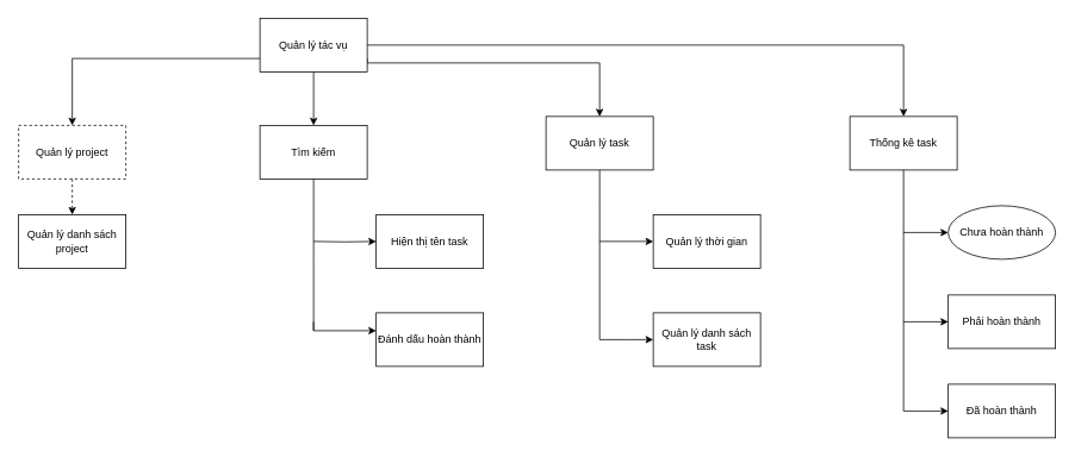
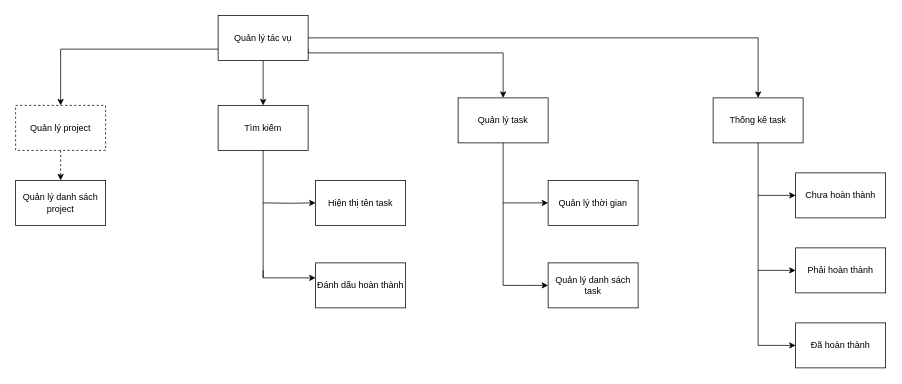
  <mxCell id="0" />
  <mxCell id="1" parent="0" />
  <mxCell id="2" value="" style="edgeStyle=orthogonalEdgeStyle;rounded=0;orthogonalLoop=1;jettySize=auto;html=1;exitX=0;exitY=0.75;exitDx=0;exitDy=0;" parent="1" source="6" target="8" edge="1"><mxGeometry relative="1" as="geometry" /></mxCell>
  <mxCell id="3" value="" style="edgeStyle=orthogonalEdgeStyle;rounded=0;orthogonalLoop=1;jettySize=auto;html=1;exitX=1;exitY=0.75;exitDx=0;exitDy=0;entryX=0.5;entryY=0;entryDx=0;entryDy=0;" parent="1" source="6" target="10" edge="1"><mxGeometry relative="1" as="geometry"><Array as="points"><mxPoint x="410" y="70" /><mxPoint x="670" y="70" /></Array></mxGeometry></mxCell>
  <mxCell id="4" value="" style="edgeStyle=orthogonalEdgeStyle;rounded=0;orthogonalLoop=1;jettySize=auto;html=1;exitX=0.5;exitY=1;exitDx=0;exitDy=0;" parent="1" source="6" target="16" edge="1"><mxGeometry relative="1" as="geometry" /></mxCell>
  <mxCell id="5" value="" style="edgeStyle=orthogonalEdgeStyle;rounded=0;orthogonalLoop=1;jettySize=auto;html=1;" parent="1" source="6" target="22" edge="1"><mxGeometry relative="1" as="geometry" /></mxCell>
  <mxCell id="6" value="Quản lý tác vụ" style="rounded=0;whiteSpace=wrap;html=1;" parent="1" vertex="1"><mxGeometry x="290" y="20" width="120" height="60" as="geometry" /></mxCell>
  <mxCell id="7" value="" style="edgeStyle=orthogonalEdgeStyle;rounded=0;orthogonalLoop=1;jettySize=auto;html=1;dashed=1;" parent="1" source="8" target="11" edge="1"><mxGeometry relative="1" as="geometry" /></mxCell>
  <mxCell id="8" value="Quản lý project" style="whiteSpace=wrap;html=1;rounded=0;dashed=1;" parent="1" vertex="1"><mxGeometry x="20" y="140" width="120" height="60" as="geometry" /></mxCell>
  <mxCell id="9" value="" style="edgeStyle=elbowEdgeStyle;rounded=0;orthogonalLoop=1;jettySize=auto;html=1;entryX=0;entryY=0.5;entryDx=0;entryDy=0;" parent="1" target="12" edge="1"><mxGeometry relative="1" as="geometry"><mxPoint x="670" y="270" as="sourcePoint" /><mxPoint x="620" y="240" as="targetPoint" /></mxGeometry></mxCell>
  <mxCell id="10" value="Quản lý task" style="whiteSpace=wrap;html=1;rounded=0;" parent="1" vertex="1"><mxGeometry x="610" y="130" width="120" height="60" as="geometry" /></mxCell>
  <mxCell id="11" value="Quản lý danh sách project" style="whiteSpace=wrap;html=1;rounded=0;" parent="1" vertex="1"><mxGeometry x="20" y="240" width="120" height="60" as="geometry" /></mxCell>
  <mxCell id="12" value="Quản lý thời gian" style="whiteSpace=wrap;html=1;rounded=0;" parent="1" vertex="1"><mxGeometry x="730" y="240" width="120" height="60" as="geometry" /></mxCell>
  <mxCell id="13" value="" style="endArrow=none;html=1;rounded=0;exitX=0.5;exitY=1;exitDx=0;exitDy=0;edgeStyle=elbowEdgeStyle;" parent="1" source="10" edge="1"><mxGeometry width="50" height="50" relative="1" as="geometry"><mxPoint x="410" y="170" as="sourcePoint" /><mxPoint x="670" y="380" as="targetPoint" /><Array as="points"><mxPoint x="670" y="230" /><mxPoint x="650" y="290" /></Array></mxGeometry></mxCell>
  <mxCell id="14" value="" style="edgeStyle=elbowEdgeStyle;rounded=0;orthogonalLoop=1;jettySize=auto;html=1;entryX=0;entryY=0.5;entryDx=0;entryDy=0;" parent="1" target="15" edge="1"><mxGeometry relative="1" as="geometry"><mxPoint x="670" y="380" as="sourcePoint" /><mxPoint x="620" y="340" as="targetPoint" /></mxGeometry></mxCell>
  <mxCell id="15" value="Quản lý danh sách task" style="whiteSpace=wrap;html=1;rounded=0;" parent="1" vertex="1"><mxGeometry x="730" y="350" width="120" height="60" as="geometry" /></mxCell>
  <mxCell id="16" value="Tìm kiếm" style="rounded=0;whiteSpace=wrap;html=1;" parent="1" vertex="1"><mxGeometry x="290" y="140" width="120" height="60" as="geometry" /></mxCell>
  <mxCell id="17" value="" style="edgeStyle=orthogonalEdgeStyle;rounded=0;orthogonalLoop=1;jettySize=auto;html=1;" parent="1" target="18" edge="1"><mxGeometry relative="1" as="geometry"><mxPoint x="350" y="270" as="sourcePoint" /></mxGeometry></mxCell>
  <mxCell id="18" value="Hiện thị tên task" style="rounded=0;whiteSpace=wrap;html=1;" parent="1" vertex="1"><mxGeometry x="420" y="240" width="120" height="60" as="geometry" /></mxCell>
  <mxCell id="19" value="" style="edgeStyle=orthogonalEdgeStyle;rounded=0;orthogonalLoop=1;jettySize=auto;html=1;" parent="1" target="20" edge="1"><mxGeometry relative="1" as="geometry"><mxPoint x="350" y="360" as="sourcePoint" /><Array as="points"><mxPoint x="350" y="370" /></Array></mxGeometry></mxCell>
  <mxCell id="20" value="Đánh dấu hoàn thành" style="rounded=0;whiteSpace=wrap;html=1;" parent="1" vertex="1"><mxGeometry x="420" y="350" width="120" height="60" as="geometry" /></mxCell>
  <mxCell id="21" value="" style="endArrow=none;html=1;rounded=0;exitX=0.5;exitY=1;exitDx=0;exitDy=0;edgeStyle=elbowEdgeStyle;" parent="1" source="16" edge="1"><mxGeometry width="50" height="50" relative="1" as="geometry"><mxPoint x="290" y="200" as="sourcePoint" /><mxPoint x="350" y="370" as="targetPoint" /><Array as="points"><mxPoint x="350" y="290" /><mxPoint x="290" y="300" /></Array></mxGeometry></mxCell>
  <mxCell id="22" value="Thống kê task" style="whiteSpace=wrap;html=1;rounded=0;" parent="1" vertex="1"><mxGeometry x="950" y="130" width="120" height="60" as="geometry" /></mxCell>
  <mxCell id="23" value="" style="endArrow=none;html=1;rounded=0;edgeStyle=elbowEdgeStyle;exitX=0.5;exitY=1;exitDx=0;exitDy=0;" parent="1" source="22" edge="1"><mxGeometry width="50" height="50" relative="1" as="geometry"><mxPoint x="1010" y="200" as="sourcePoint" /><mxPoint x="1010" y="460" as="targetPoint" /><Array as="points"><mxPoint x="1010" y="270" /></Array></mxGeometry></mxCell>
  <mxCell id="24" value="" style="edgeStyle=elbowEdgeStyle;rounded=0;orthogonalLoop=1;jettySize=auto;html=1;entryX=0;entryY=0.5;entryDx=0;entryDy=0;" parent="1" target="25" edge="1"><mxGeometry relative="1" as="geometry"><mxPoint x="1010" y="260" as="sourcePoint" /><mxPoint x="950" y="220" as="targetPoint" /></mxGeometry></mxCell>
- <mxCell id="25" value="Chưa hoàn thành" style="ellipse;whiteSpace=wrap;html=1;" parent="1" vertex="1"><mxGeometry x="1060" y="230" width="120" height="60" as="geometry" /></mxCell>
+ <mxCell id="25" value="Chưa hoàn thành" style="whiteSpace=wrap;html=1;rounded=0;" parent="1" vertex="1"><mxGeometry x="1060" y="230" width="120" height="60" as="geometry" /></mxCell>
  <mxCell id="26" value="" style="edgeStyle=elbowEdgeStyle;rounded=0;orthogonalLoop=1;jettySize=auto;html=1;entryX=0;entryY=0.5;entryDx=0;entryDy=0;" parent="1" target="27" edge="1"><mxGeometry relative="1" as="geometry"><mxPoint x="1010" y="360" as="sourcePoint" /><mxPoint x="950" y="370" as="targetPoint" /></mxGeometry></mxCell>
  <mxCell id="27" value="Phải hoàn thành" style="whiteSpace=wrap;html=1;rounded=0;" parent="1" vertex="1"><mxGeometry x="1060" y="330" width="120" height="60" as="geometry" /></mxCell>
  <mxCell id="28" value="" style="edgeStyle=elbowEdgeStyle;rounded=0;orthogonalLoop=1;jettySize=auto;html=1;entryX=0;entryY=0.5;entryDx=0;entryDy=0;" parent="1" target="29" edge="1"><mxGeometry relative="1" as="geometry"><mxPoint x="1010" y="460" as="sourcePoint" /><mxPoint x="950" y="450" as="targetPoint" /></mxGeometry></mxCell>
  <mxCell id="29" value="Đã hoàn thành" style="whiteSpace=wrap;html=1;rounded=0;" parent="1" vertex="1"><mxGeometry x="1060" y="430" width="120" height="60" as="geometry" /></mxCell>
